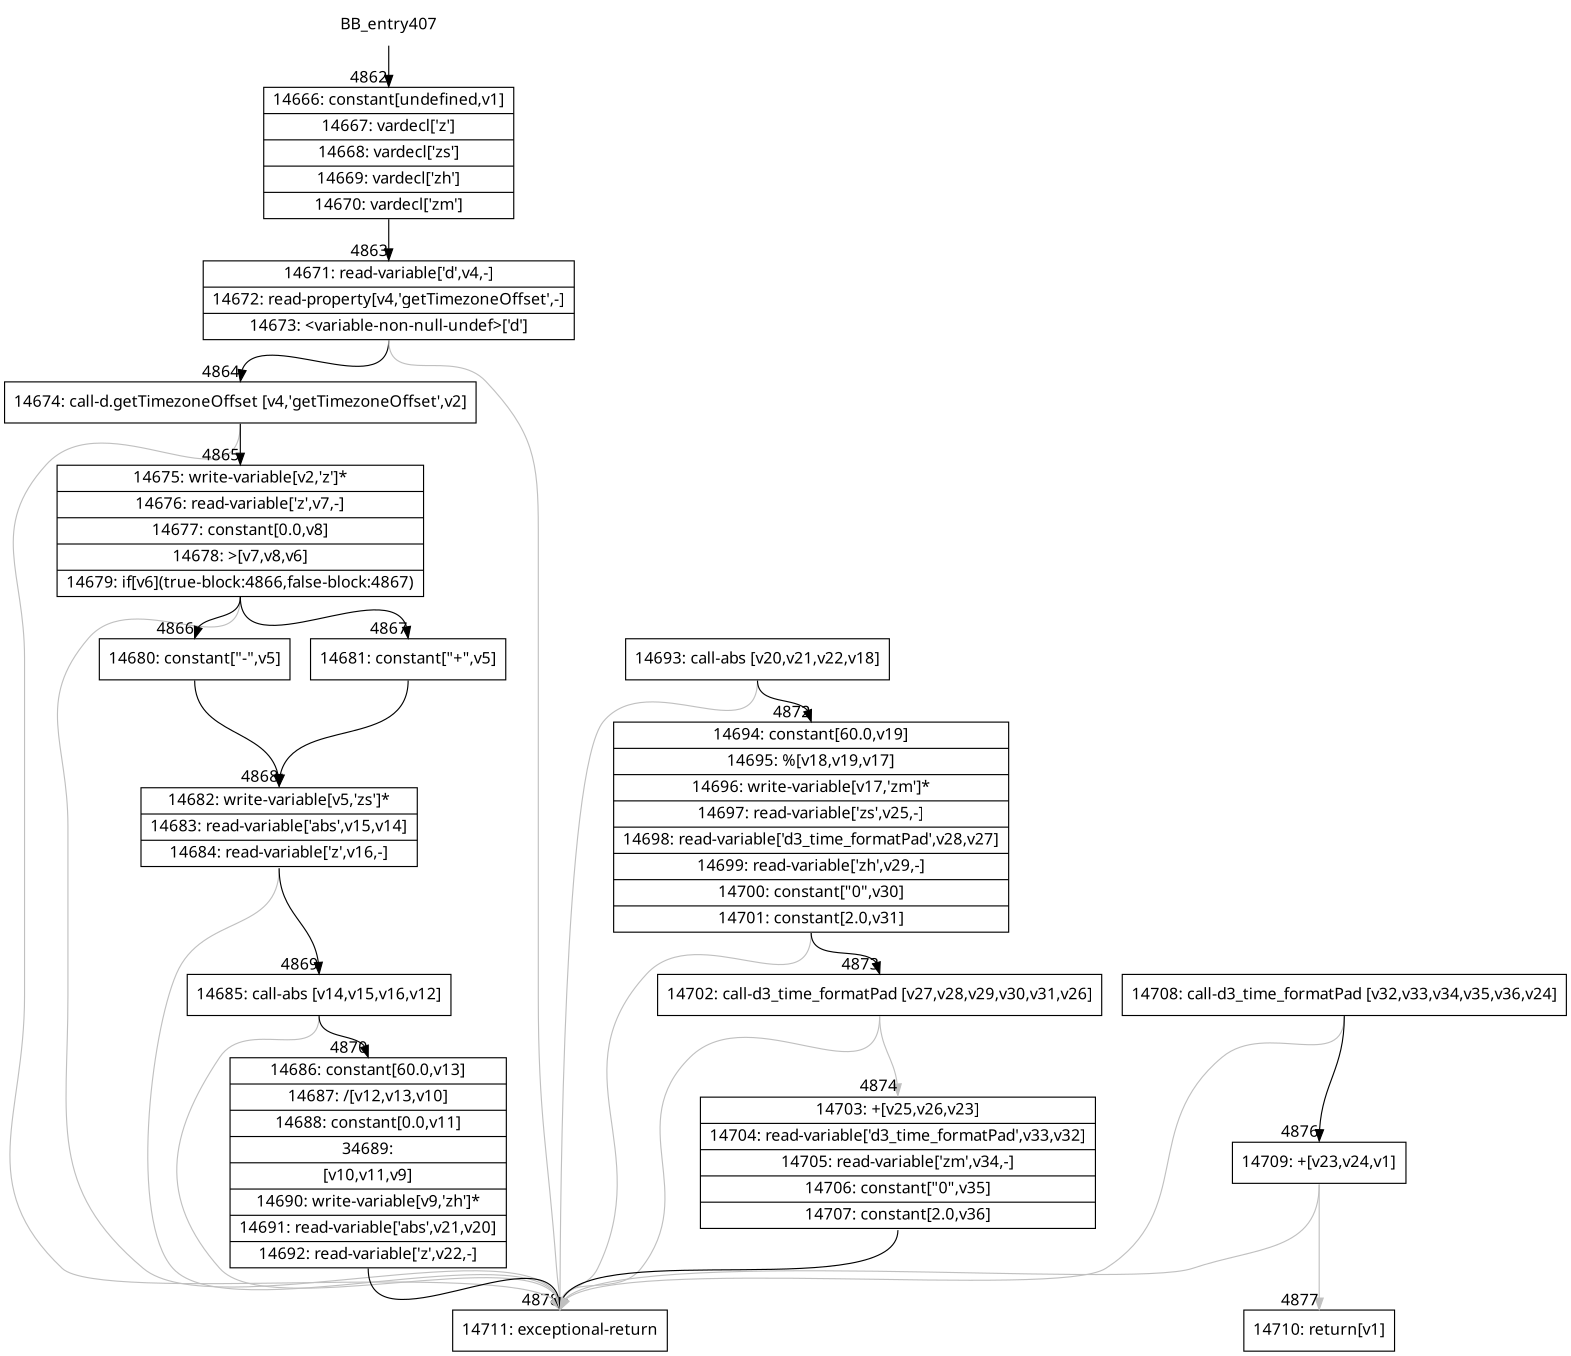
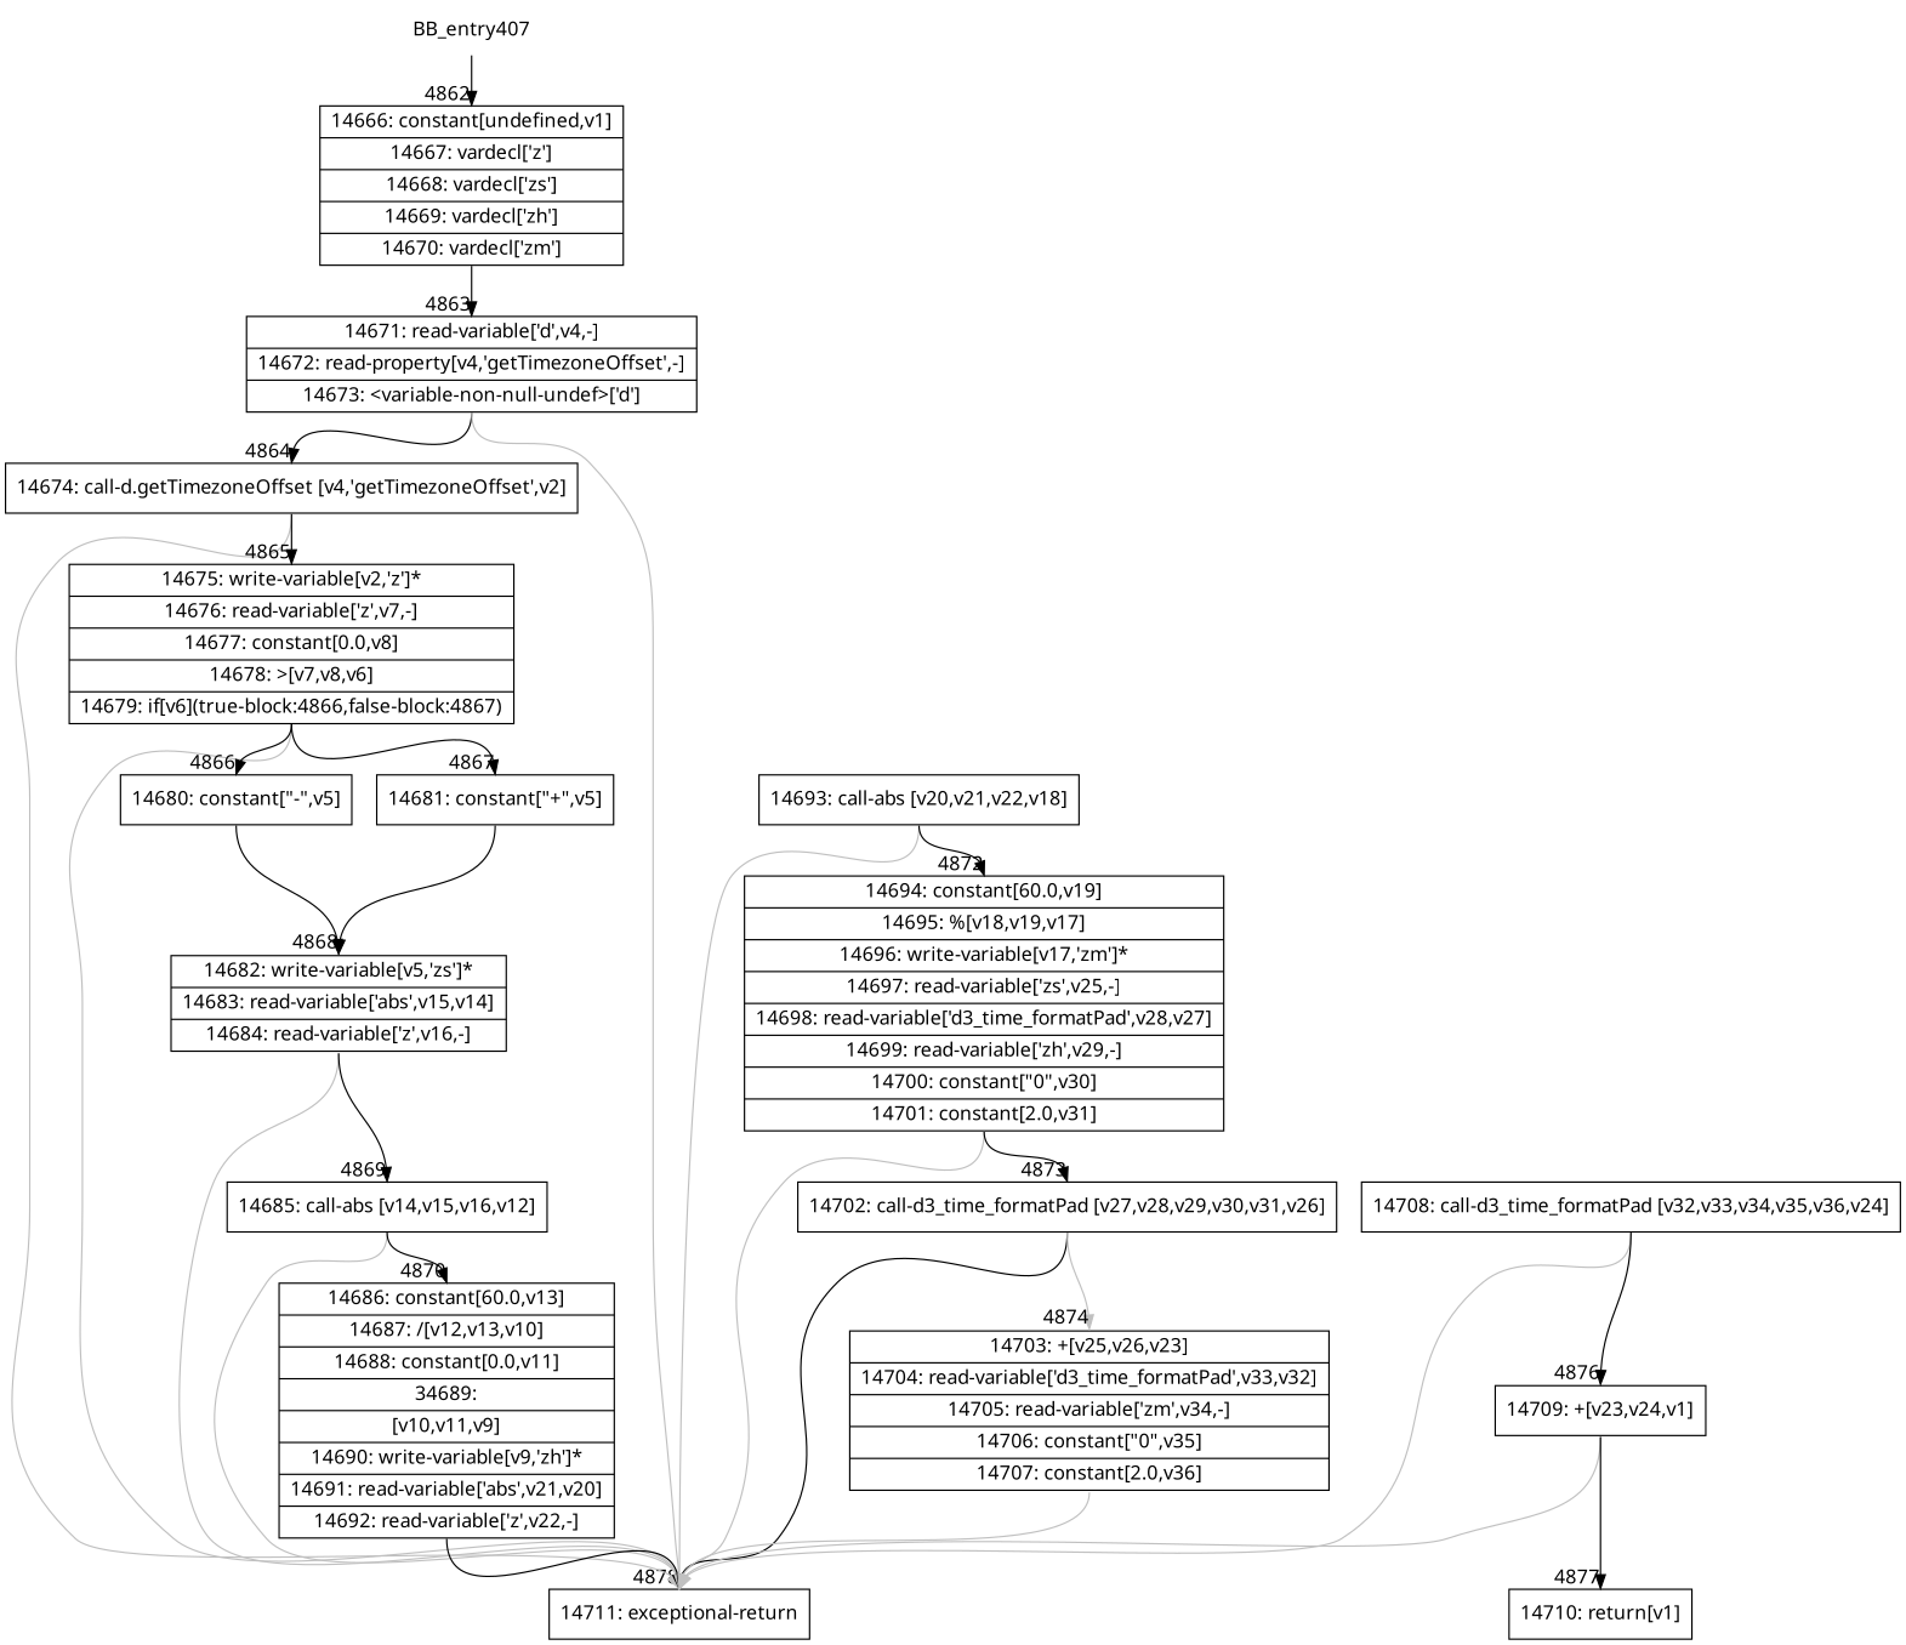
  digraph {
    fontname="Noto Sans"
    rankdir=TD
    node [fontname="Noto Sans" shape=record]
    edge [fontname="Noto Sans" headport=n tailport=s]
    n1 [label=BB_entry407 shape=none]
    n2 [label="{14666: constant[undefined,v1]|14667: vardecl['z']|14668: vardecl['zs']|14669: vardecl['zh']|14670: vardecl['zm']}"]
    n3 [label="{14671: read-variable['d',v4,-]|14672: read-property[v4,'getTimezoneOffset',-]|14673: \<variable-non-null-undef\>['d']}"]
    n4 [label="{14674: call-d.getTimezoneOffset [v4,'getTimezoneOffset',v2]}"]
    n5 [label="{14711: exceptional-return}"]
    n6 [label="{14675: write-variable[v2,'z']*|14676: read-variable['z',v7,-]|14677: constant[0.0,v8]|14678: \>[v7,v8,v6]|14679: if[v6](true-block:4866,false-block:4867)}"]
    n7 [label="{14680: constant[\"-\",v5]}"]
    n8 [label="{14681: constant[\"+\",v5]}"]
    n9 [label="{14682: write-variable[v5,'zs']*|14683: read-variable['abs',v15,v14]|14684: read-variable['z',v16,-]}"]
    n10 [label="{14685: call-abs [v14,v15,v16,v12]}"]
    n11 [label="{14686: constant[60.0,v13]|14687: /[v12,v13,v10]|14688: constant[0.0,v11]|34689: |[v10,v11,v9]|14690: write-variable[v9,'zh']*|14691: read-variable['abs',v21,v20]|14692: read-variable['z',v22,-]}"]
    n12 [label="{14693: call-abs [v20,v21,v22,v18]}"]
    n13 [label="{14694: constant[60.0,v19]|14695: %[v18,v19,v17]|14696: write-variable[v17,'zm']*|14697: read-variable['zs',v25,-]|14698: read-variable['d3_time_formatPad',v28,v27]|14699: read-variable['zh',v29,-]|14700: constant[\"0\",v30]|14701: constant[2.0,v31]}"]
    n14 [label="{14702: call-d3_time_formatPad [v27,v28,v29,v30,v31,v26]}"]
    n15 [label="{14703: +[v25,v26,v23]|14704: read-variable['d3_time_formatPad',v33,v32]|14705: read-variable['zm',v34,-]|14706: constant[\"0\",v35]|14707: constant[2.0,v36]}"]
    n16 [label="{14708: call-d3_time_formatPad [v32,v33,v34,v35,v36,v24]}"]
    n17 [label="{14709: +[v23,v24,v1]}"]
    n18 [label="{14710: return[v1]}"]
    n1 -> n2 [headlabel="    4862"]
    n2 -> n3 [headlabel="      4863"]
    n3 -> n4 [headlabel="      4864"]
    n3 -> n5 [color=gray headlabel="      4878"]
    n4 -> n5 [color=gray]
    n4 -> n6 [headlabel="      4865"]
    n6 -> n5 [color=gray]
    n6 -> n7 [headlabel="      4866"]
    n6 -> n8 [headlabel="      4867"]
    n7 -> n9 [headlabel="      4868"]
    n8 -> n9
    n9 -> n5 [color=gray]
    n9 -> n10 [headlabel="      4869"]
    n10 -> n5 [color=gray]
    n10 -> n11 [headlabel="      4870"]
    n11 -> n5 [color=black]
    n12 -> n5 [color=gray]
    n12 -> n13 [headlabel="      4872"]
    n13 -> n5 [color=gray]
    n13 -> n14 [headlabel="      4873"]
-   n14 -> n5 [color=gray]
+   n14 -> n5 [color=black]
    n14 -> n15 [color=gray headlabel="      4874"]
-   n15 -> n5 [color=black]
+   n15 -> n5 [color=gray]
    n16 -> n5 [color=gray]
    n16 -> n17 [headlabel="      4876"]
    n17 -> n5 [color=gray]
-   n17 -> n18 [headlabel="      4877" color=gray]
+   n17 -> n18 [headlabel="      4877"]
  }
